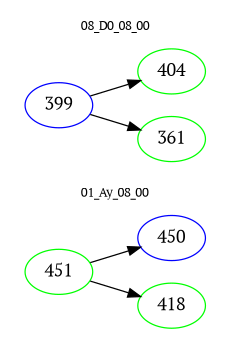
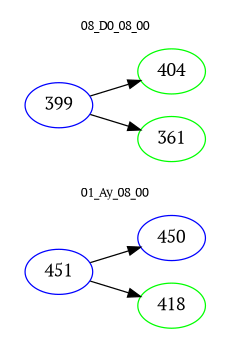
  digraph {
    fontname="PT Serif"
    rankdir=LR
    node [color=blue fontname="PT Serif"]
    edge [color=black fontname="PT Serif"]
-   n1 [color=green label=451]
+   n1 [label=451]
    n2 [color=green label=418]
    n3 [label=450]
    n4 [label=399]
    n5 [color=green label=361]
    n6 [color=green label=404]
    subgraph cluster_1 {
      color=white
      fontsize=10
      label="01_Ay_08_00"
      n1
      n2
      n3
    }
    subgraph cluster_2 {
      color=white
      fontsize=10
      label="08_D0_08_00"
      n4
      n5
      n6
    }
    n1 -> n2
    n1 -> n3
    n4 -> n5
    n4 -> n6
  }
